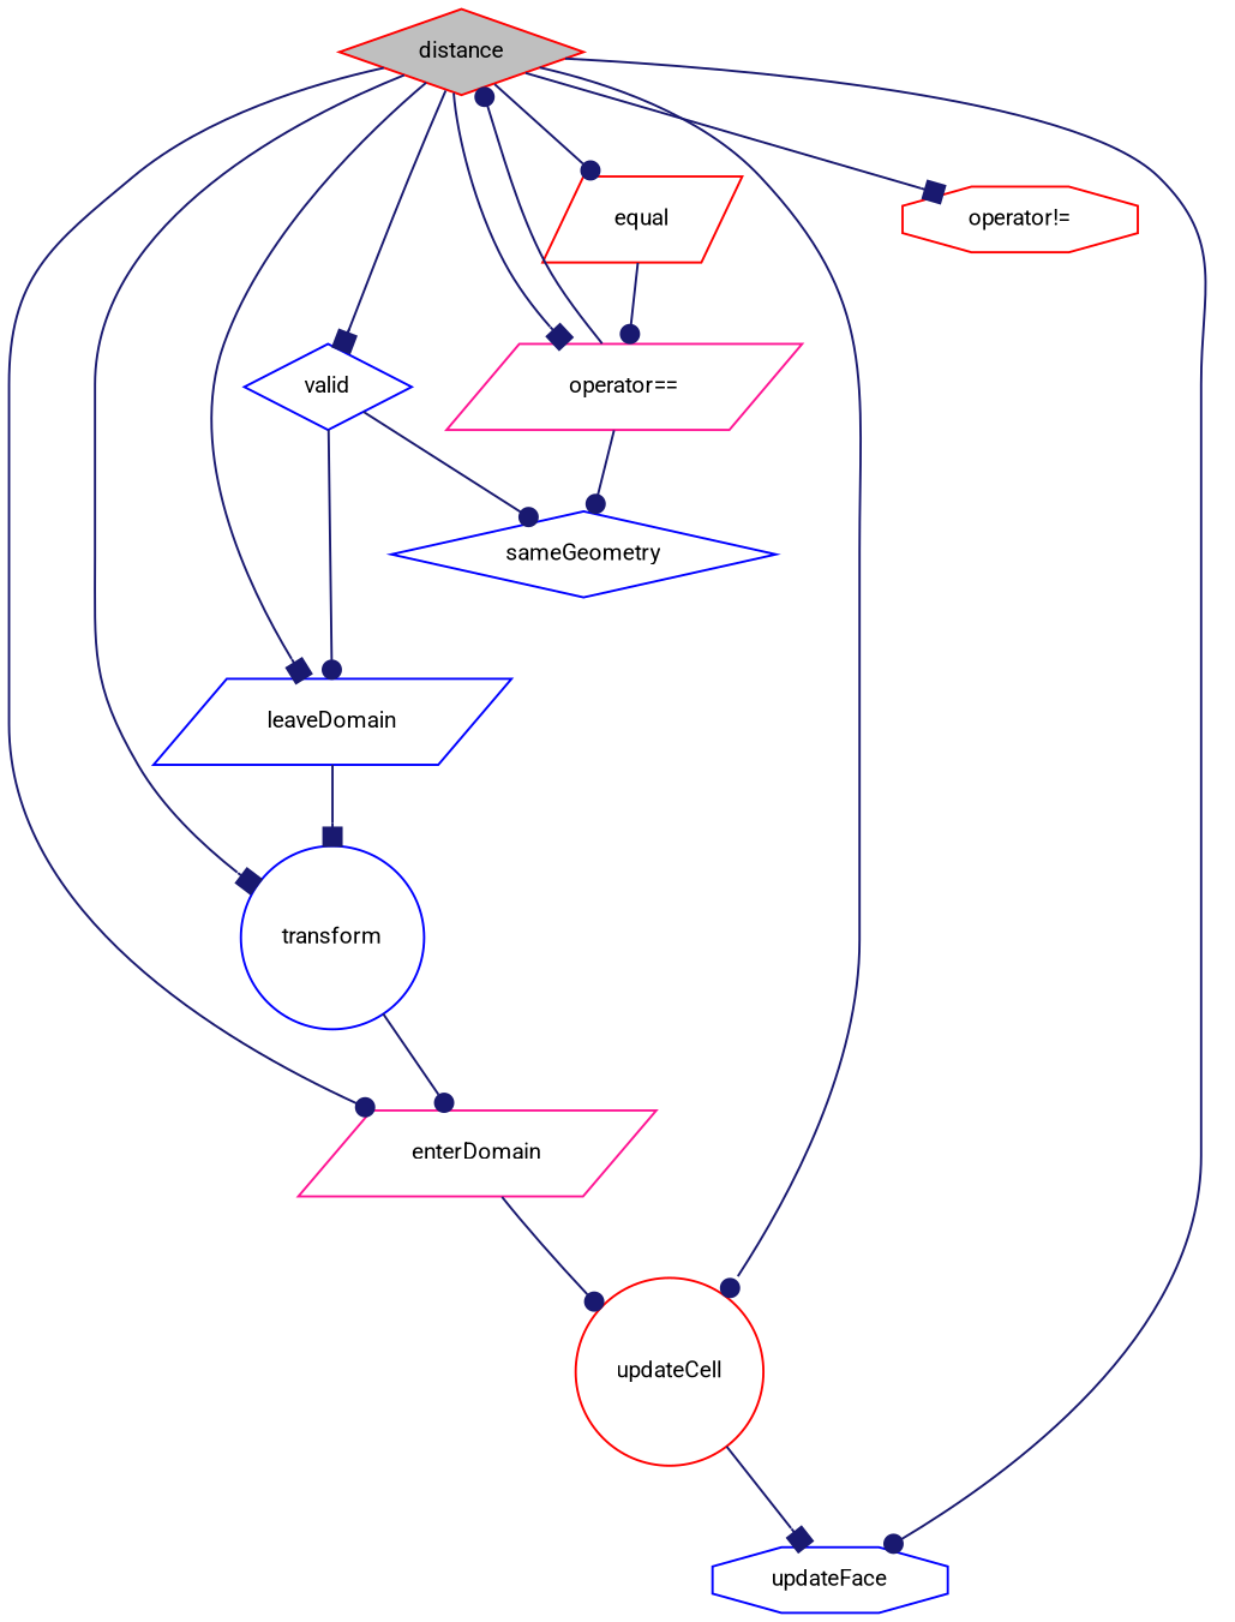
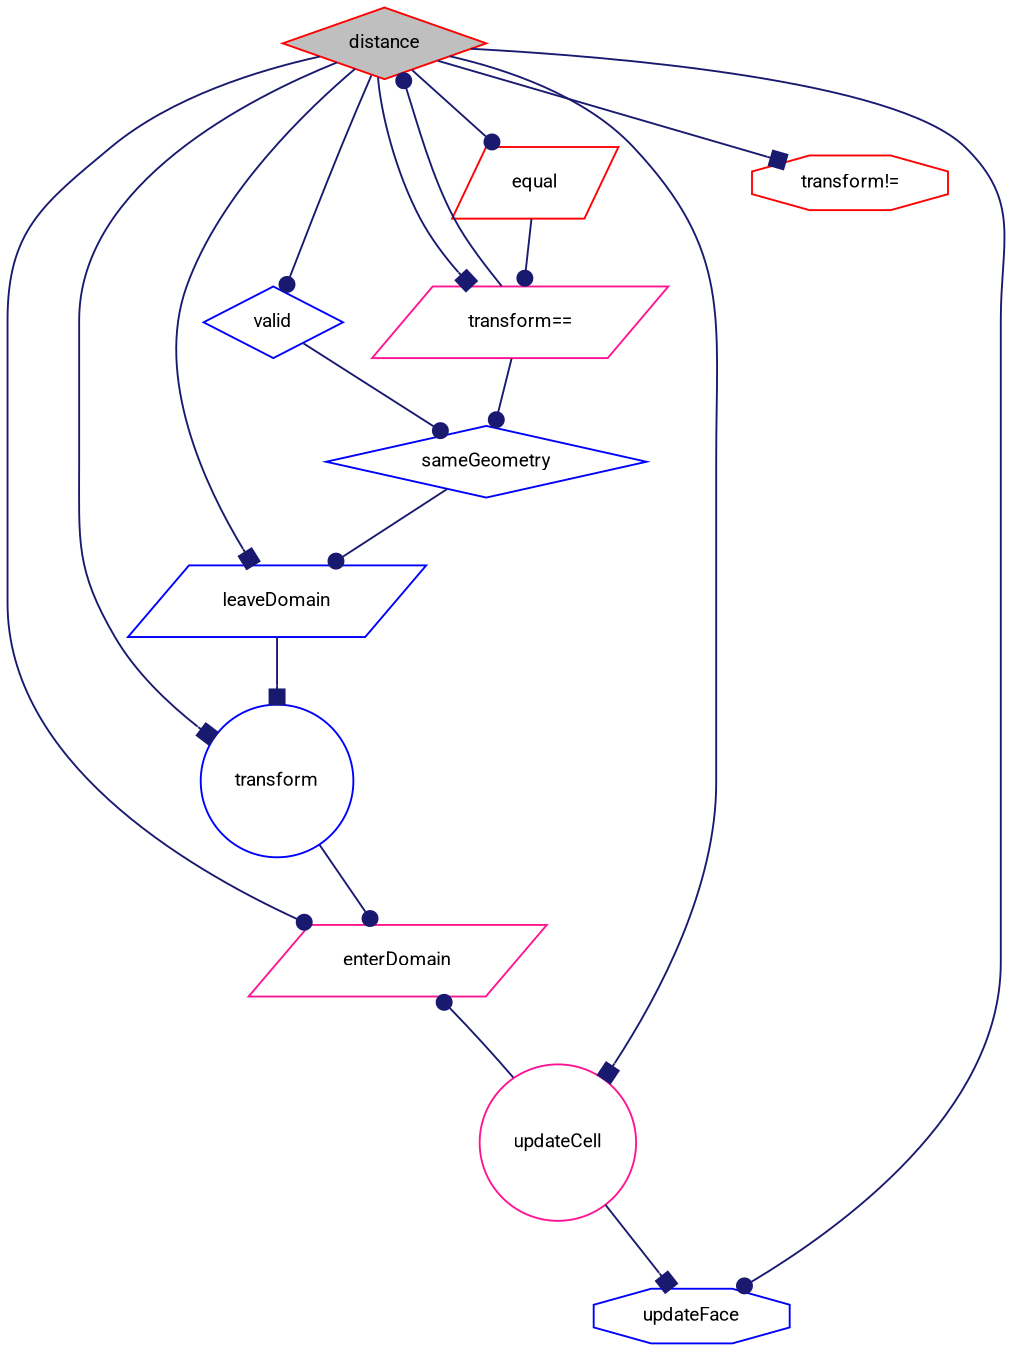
  digraph {
    fontname=Roboto
    rankdir=TB
    node [color=blue fontname=Roboto fontsize=10 shape=parallelogram]
    edge [arrowhead=dot color=midnightblue fontname=Roboto fontsize=10 labelfontname=Helvetica labelfontsize=10 style=solid]
    n1 [color=red fillcolor=grey75 fontcolor=black height=0.2 label=distance shape=diamond style=filled width=0.4]
    n2 [color=deeppink height=0.2 label=enterDomain width=0.4]
-   n3 [color=red height=0.2 label=updateCell shape=circle width=0.4]
+   n3 [color=deeppink height=0.2 label=updateCell shape=circle width=0.4]
    n4 [height=0.2 label=updateFace shape=octagon width=0.4]
    n5 [color=red height=0.2 label=equal width=0.4]
-   n6 [color=deeppink height=0.2 label="operator==" width=0.4]
+   n6 [color=deeppink height=0.2 label="transform==" width=0.4]
    n7 [height=0.2 label=leaveDomain width=0.4]
    n8 [height=0.2 label=transform shape=circle width=0.4]
-   n9 [color=red height=0.2 label="operator!=" shape=octagon width=0.4]
+   n9 [color=red height=0.2 label="transform!=" shape=octagon width=0.4]
    n10 [height=0.2 label=valid shape=diamond width=0.4]
    n11 [height=0.2 label=sameGeometry shape=diamond width=0.4]
    n1 -> n2
-   n1 -> n3
+   n1 -> n3 [arrowhead=box]
    n1 -> n4
    n1 -> n5
    n1 -> n6 [arrowhead=box]
    n1 -> n7 [arrowhead=box]
    n1 -> n8 [arrowhead=box]
    n1 -> n9 [arrowhead=box]
-   n1 -> n10 [arrowhead=box]
-   n2 -> n3
+   n1 -> n10
+   n3 -> n2
    n3 -> n4 [arrowhead=box]
    n5 -> n6
    n6 -> n1
    n6 -> n11
    n7 -> n8 [arrowhead=box]
    n8 -> n2
    n10 -> n11
-   n10 -> n7
+   n11 -> n7
  }
